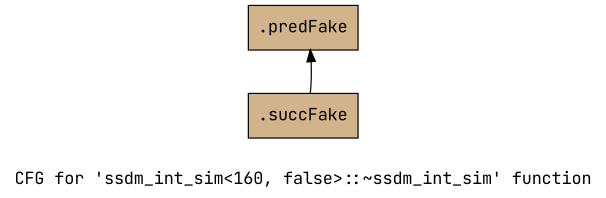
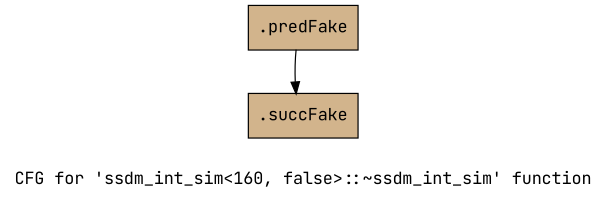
  digraph {
    label="CFG for 'ssdm_int_sim\<160, false\>::~ssdm_int_sim' function"
    fontname="JetBrains Mono"
    node [shape=record style=filled fillcolor=tan fontname="JetBrains Mono"]
    n1 [label="{.predFake}"]
    n2 [filename="/mnt/xilinx/Vitis_HLS/2021.2/include/ap_common.h" label="{.succFake}" linenumber=650]
-   n2 -> n1 [execusionnum=0 filename="/mnt/xilinx/Vitis_HLS/2021.2/include/ap_common.h" fontname="JetBrains Mono"]
+   n1 -> n2 [execusionnum=0 filename="/mnt/xilinx/Vitis_HLS/2021.2/include/ap_common.h" fontname="JetBrains Mono"]
  }
